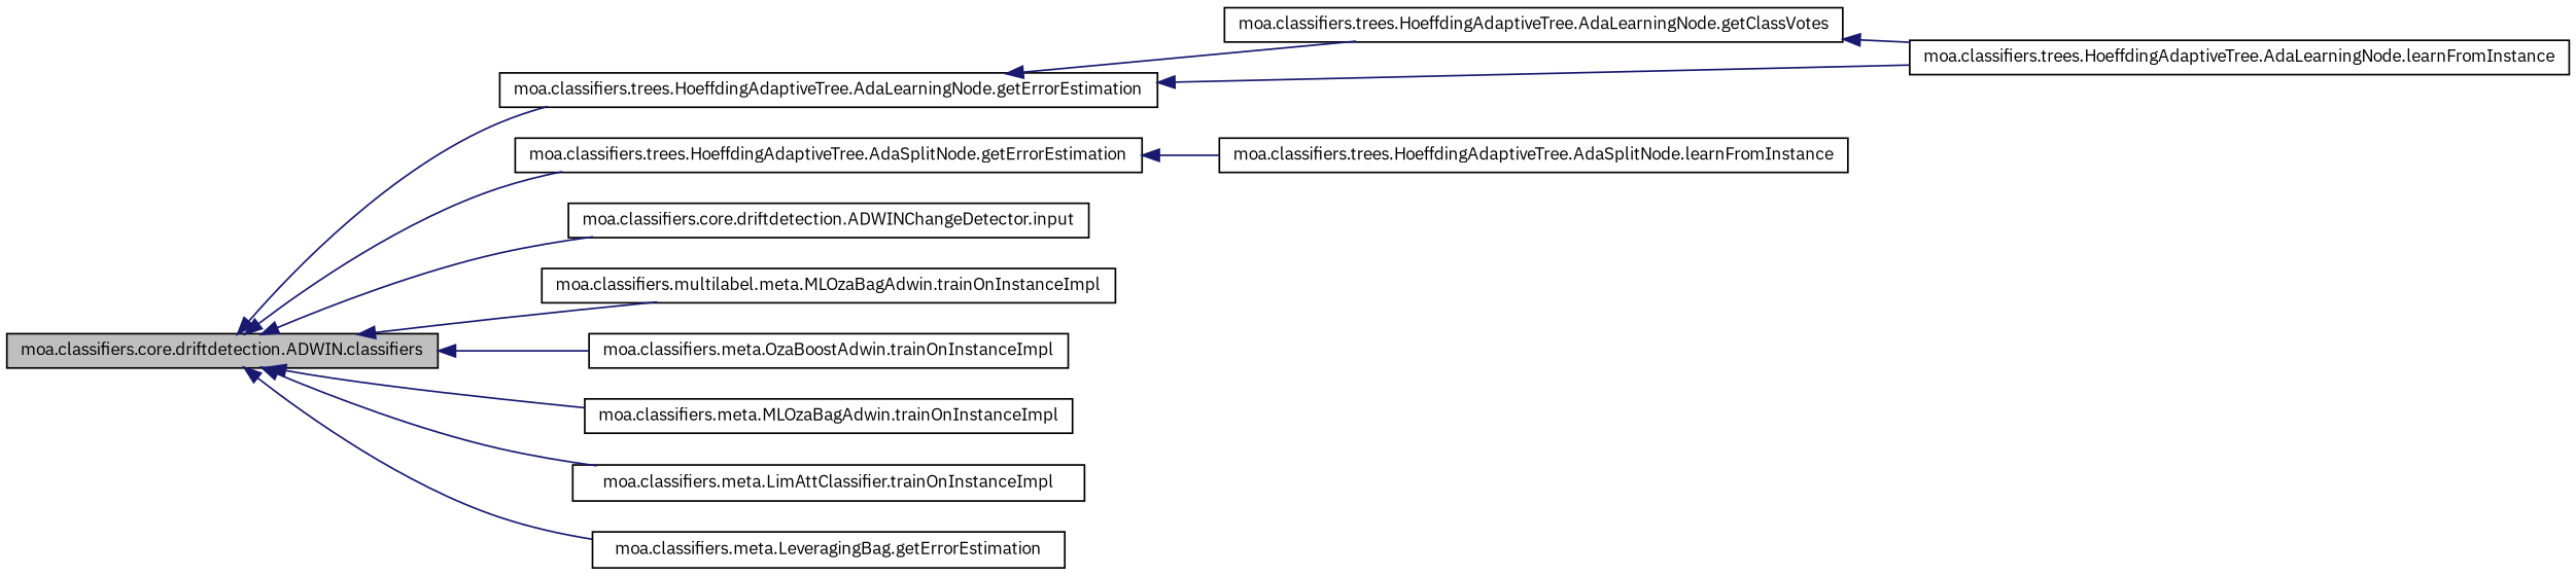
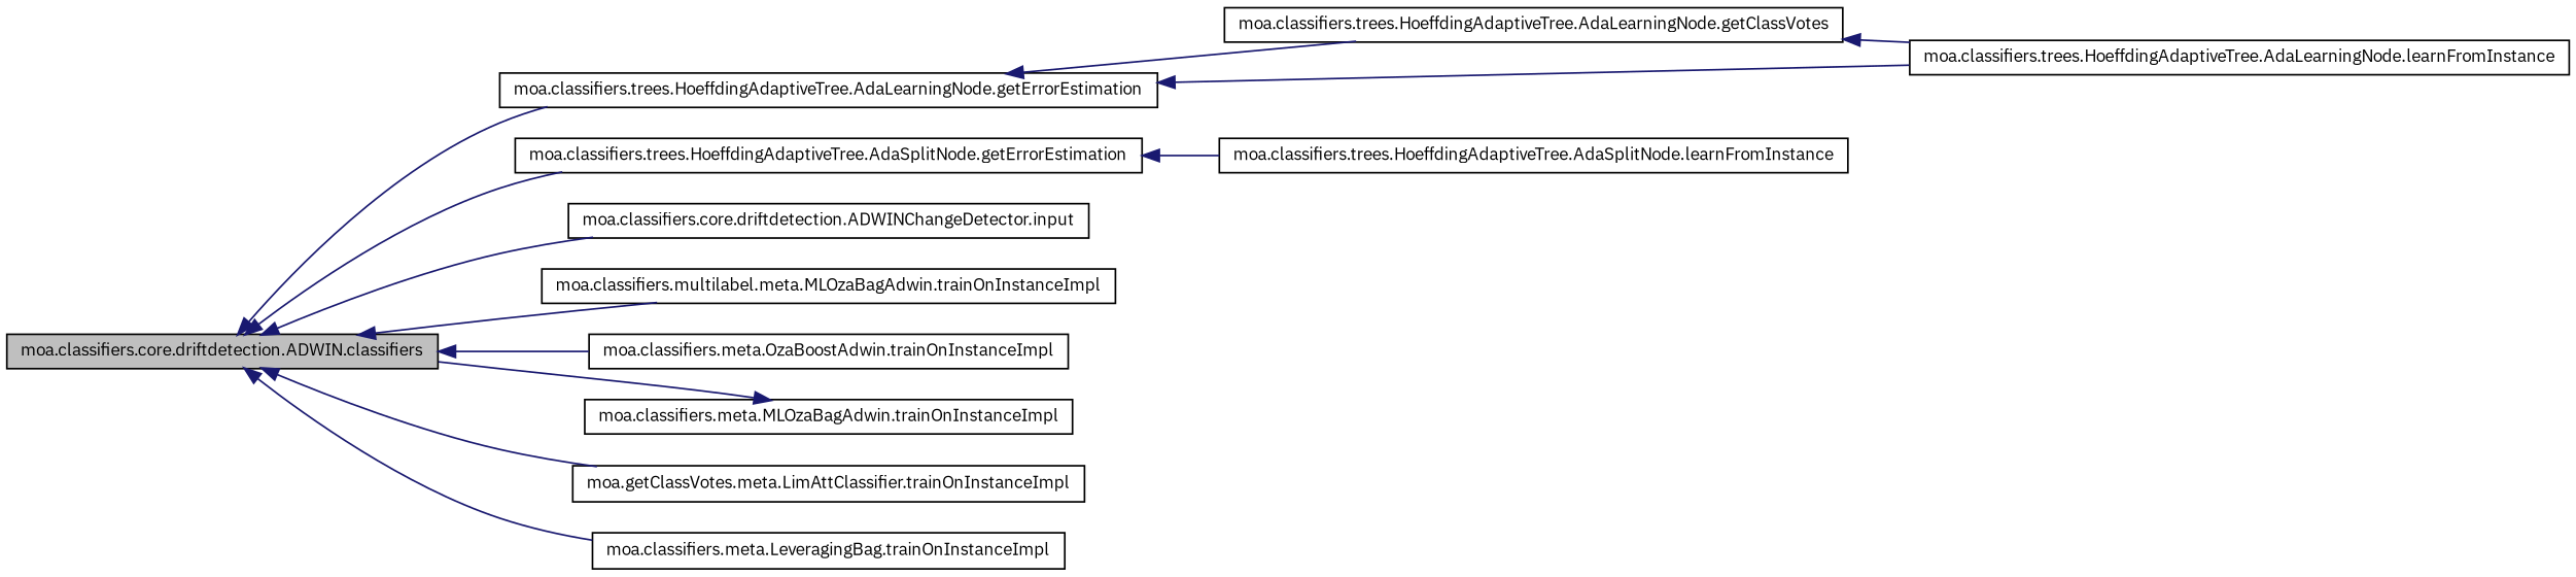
  digraph {
    fontname="IBM Plex Sans"
    rankdir=LR
    node [color=black fillcolor=white fontname="IBM Plex Sans" fontsize=10 shape=record style=filled]
    edge [color=midnightblue dir=back fontname="IBM Plex Sans" fontsize=10 labelfontname=Helvetica labelfontsize=10 style=solid]
    n1 [fillcolor=grey75 fontcolor=black height=0.2 label="moa.classifiers.core.driftdetection.ADWIN.classifiers" width=0.4]
    n2 [height=0.2 label="moa.classifiers.trees.HoeffdingAdaptiveTree.AdaLearningNode.getErrorEstimation" width=0.4]
    n3 [height=0.2 label="moa.classifiers.trees.HoeffdingAdaptiveTree.AdaSplitNode.getErrorEstimation" width=0.4]
    n4 [height=0.2 label="moa.classifiers.core.driftdetection.ADWINChangeDetector.input" width=0.4]
    n5 [height=0.2 label="moa.classifiers.multilabel.meta.MLOzaBagAdwin.trainOnInstanceImpl" width=0.4]
    n6 [height=0.2 label="moa.classifiers.meta.OzaBoostAdwin.trainOnInstanceImpl" width=0.4]
    n7 [height=0.2 label="moa.classifiers.meta.MLOzaBagAdwin.trainOnInstanceImpl" width=0.4]
-   n8 [height=0.2 label="moa.classifiers.meta.LimAttClassifier.trainOnInstanceImpl" width=0.4]
-   n9 [height=0.2 label="moa.classifiers.meta.LeveragingBag.getErrorEstimation" width=0.4]
+   n8 [height=0.2 label="moa.getClassVotes.meta.LimAttClassifier.trainOnInstanceImpl" width=0.4]
+   n9 [height=0.2 label="moa.classifiers.meta.LeveragingBag.trainOnInstanceImpl" width=0.4]
    n10 [height=0.2 label="moa.classifiers.trees.HoeffdingAdaptiveTree.AdaLearningNode.getClassVotes" width=0.4]
    n11 [height=0.2 label="moa.classifiers.trees.HoeffdingAdaptiveTree.AdaLearningNode.learnFromInstance" width=0.4]
    n12 [height=0.2 label="moa.classifiers.trees.HoeffdingAdaptiveTree.AdaSplitNode.learnFromInstance" width=0.4]
    n1 -> n2
    n1 -> n3
    n1 -> n4
    n1 -> n5
    n1 -> n6
-   n1 -> n7
+   n7 -> n1
    n1 -> n8
    n1 -> n9
    n2 -> n10
    n2 -> n11
    n3 -> n12
    n10 -> n11
  }
